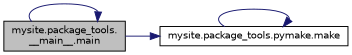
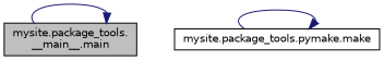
  digraph {
    rankdir=LR
    node [color=black fontname=Helvetica fontsize=10 shape=record style=filled]
    edge [color=midnightblue fontname=Helvetica fontsize=10 labelfontname=Helvetica labelfontsize=10 style=solid]
    n1 [fillcolor=grey75 fontcolor=black height=0.2 label="mysite.package_tools.\l__main__.main" width=0.4]
    n2 [fillcolor=white height=0.2 label="mysite.package_tools.pymake.make" width=0.4]
    n1 -> n1
-   n1 -> n2
    n2 -> n2
  }
